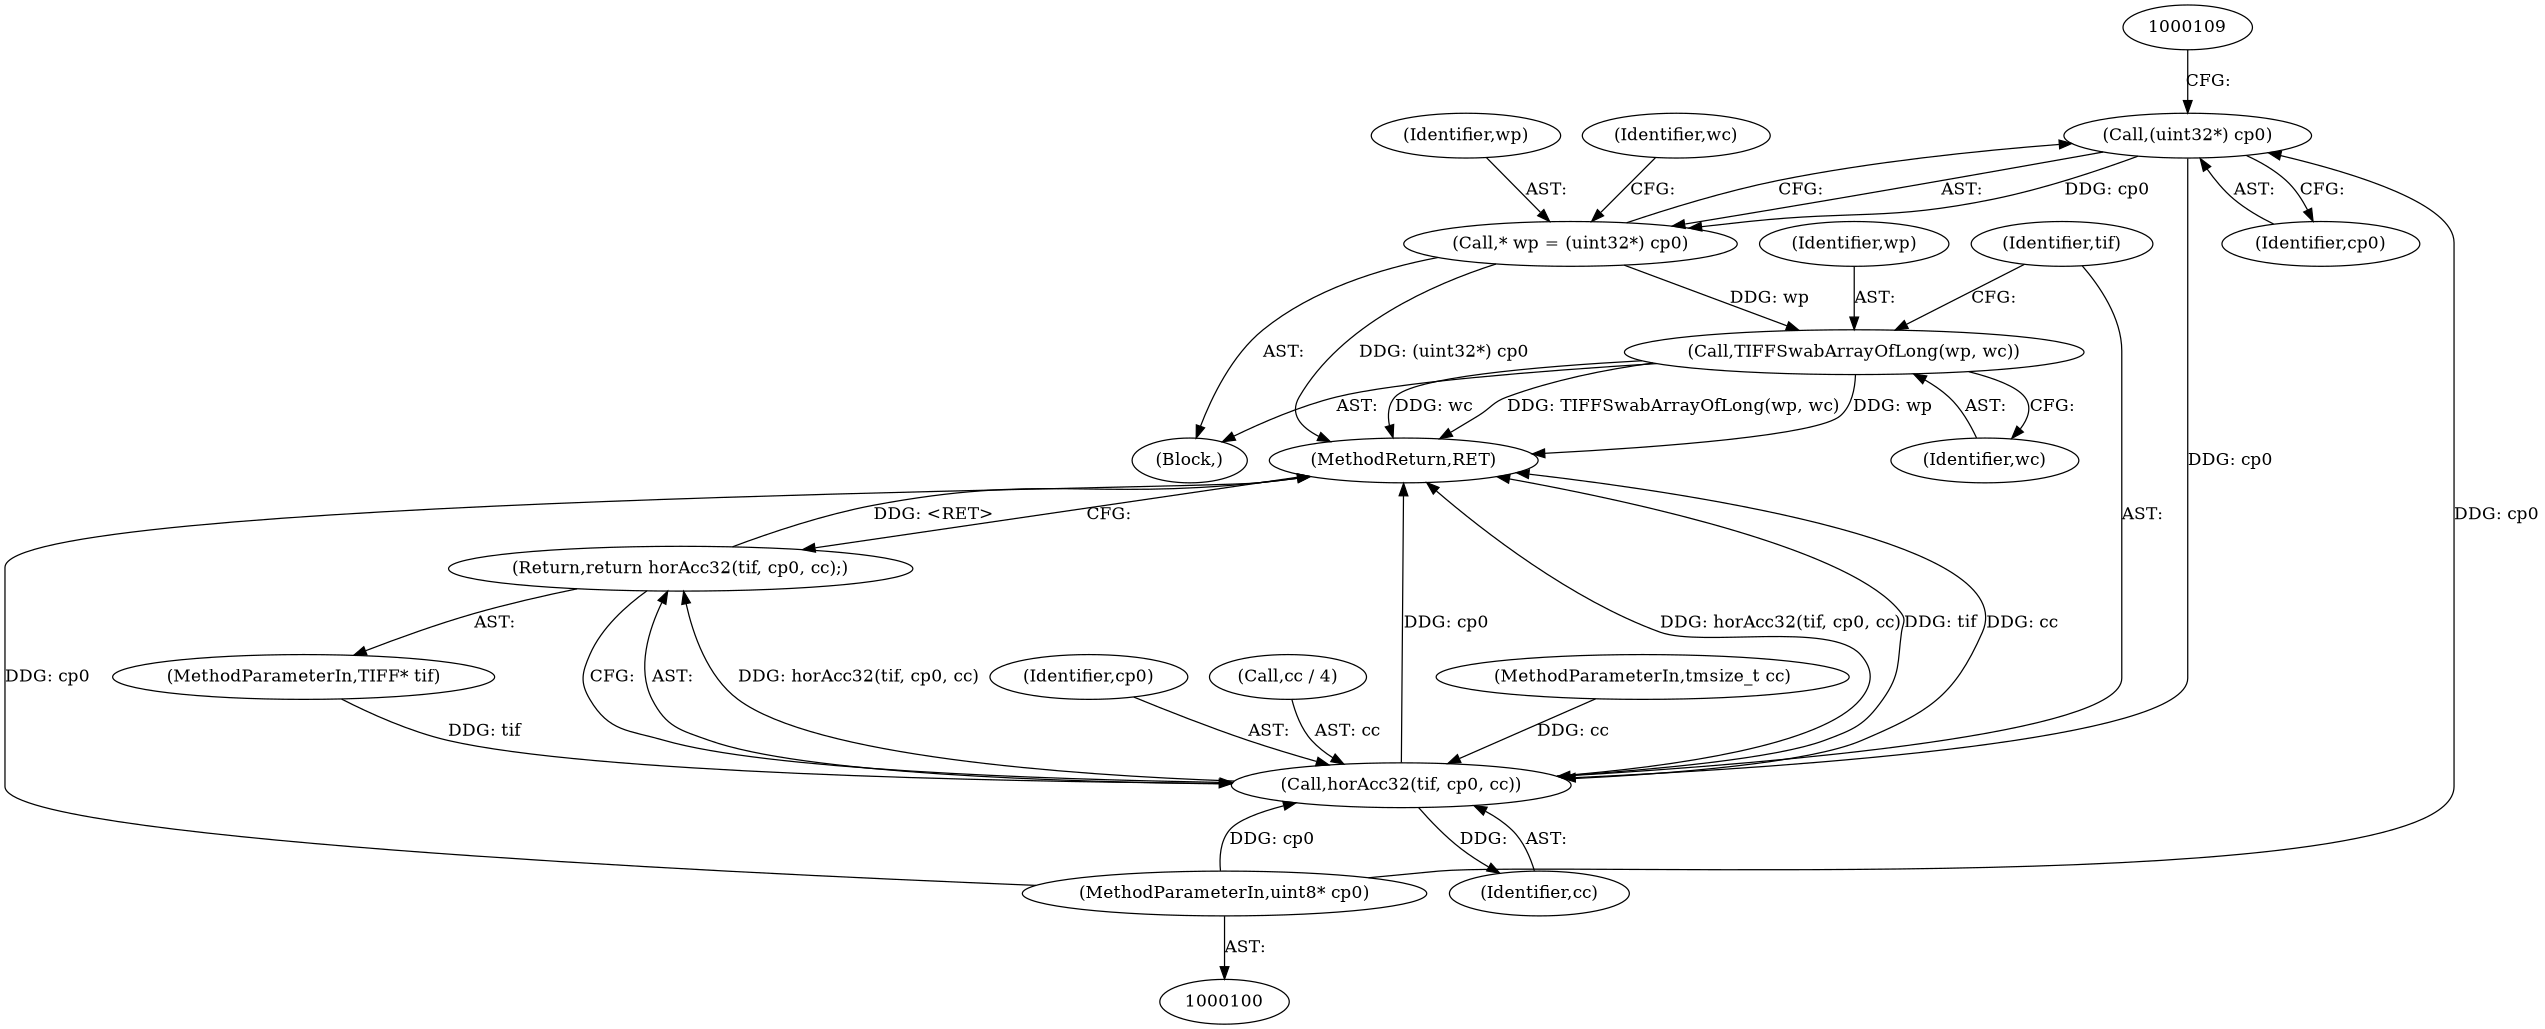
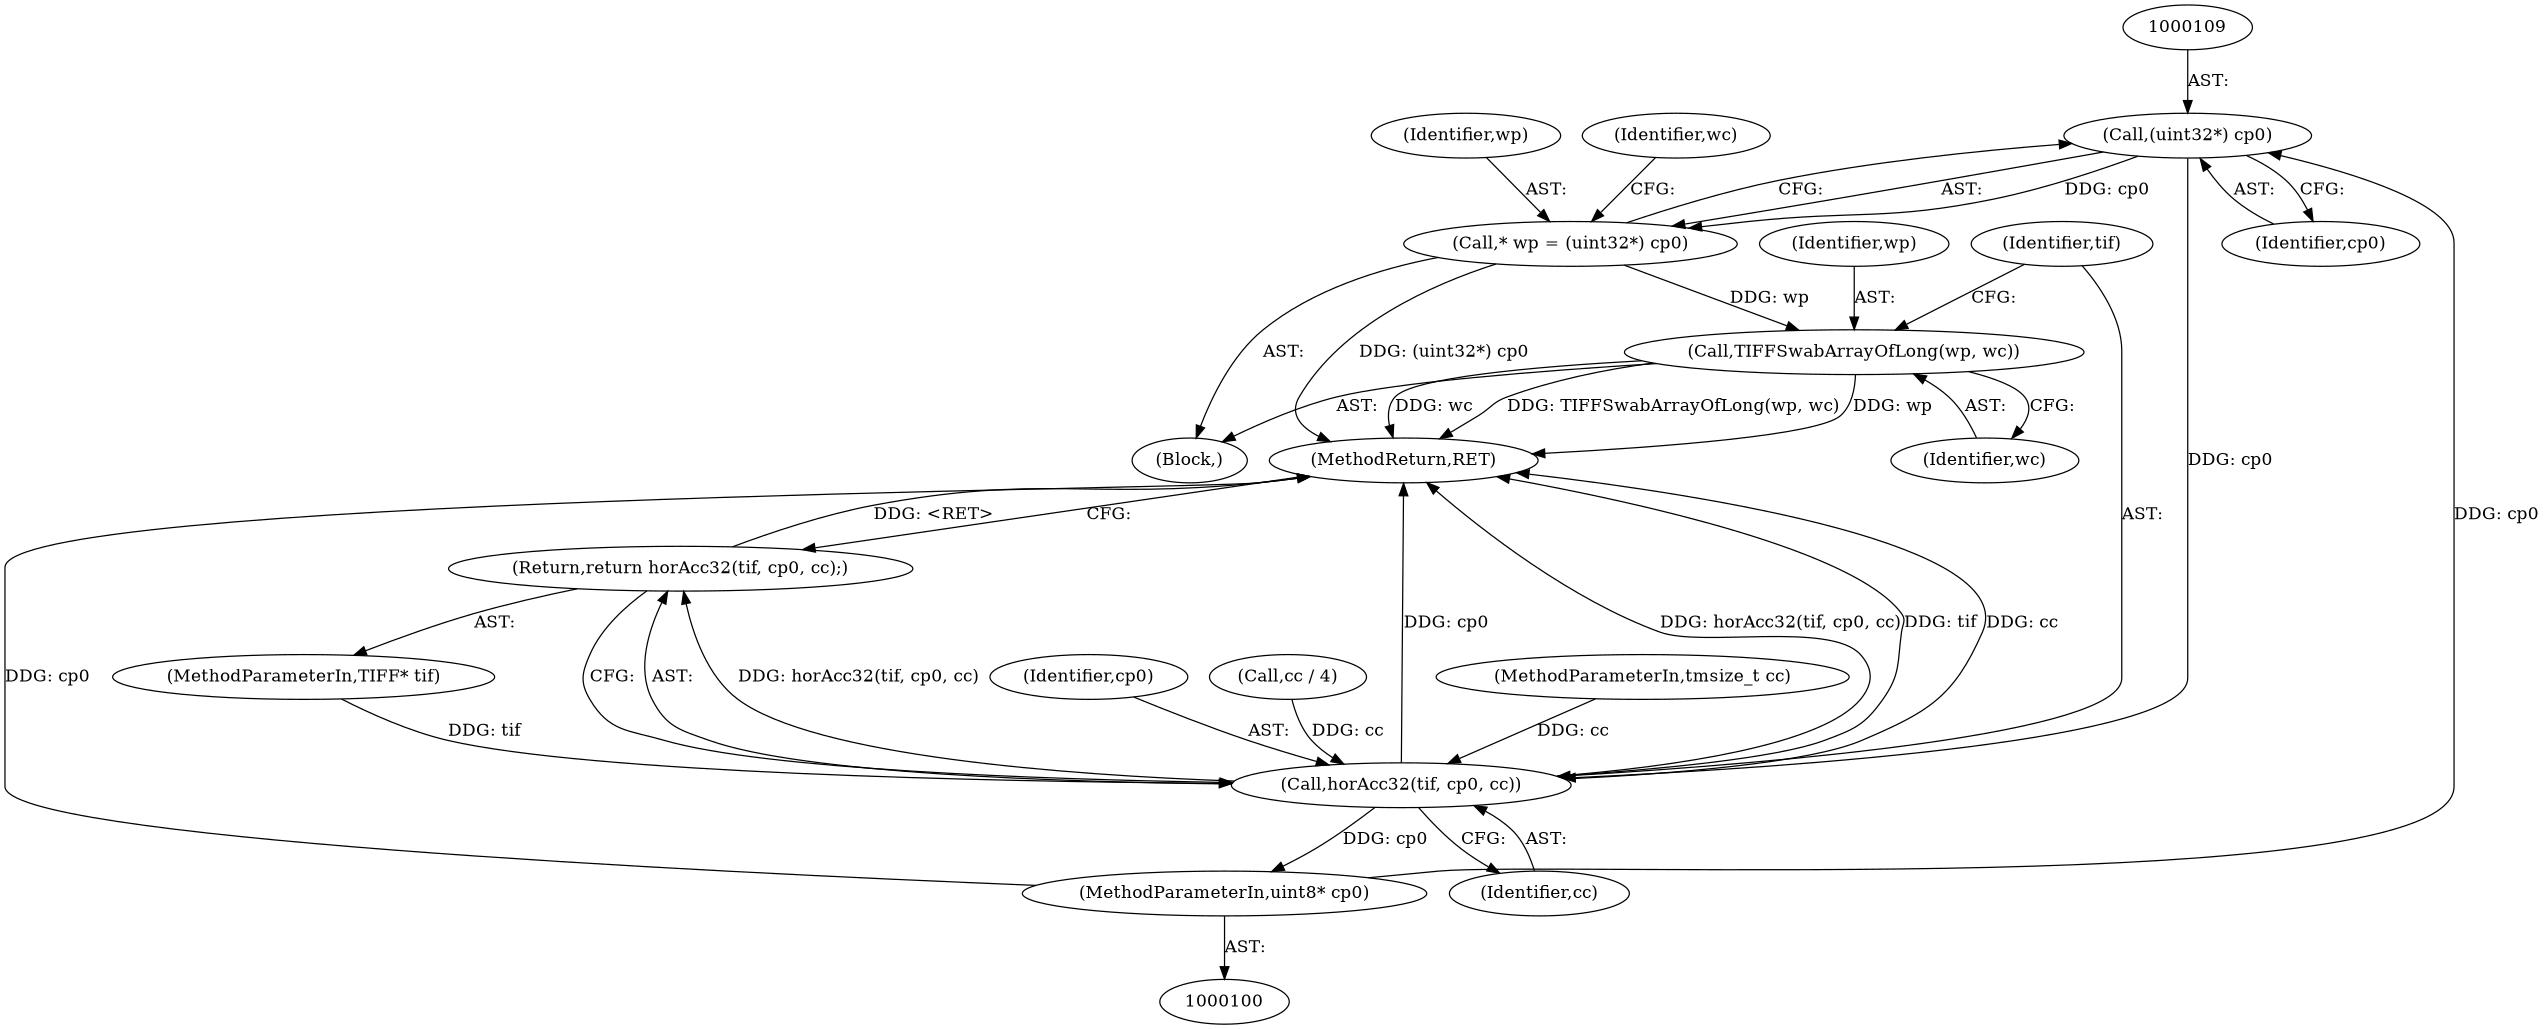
  digraph {
    n1 [label="(Call,(uint32*) cp0)"]
    n2 [label="(Call,* wp = (uint32*) cp0)"]
    n3 [label="(Call,horAcc32(tif, cp0, cc))"]
    n4 [label="(Identifier,cp0)"]
    n5 [label="(MethodReturn,RET)"]
    n6 [label="(Call,TIFFSwabArrayOfLong(wp, wc))"]
    n7 [label="(Block,)"]
    n8 [label="(Return,return horAcc32(tif, cp0, cc);)"]
    n9 [label="(Identifier,cc)"]
    n10 [label="(MethodParameterIn,uint8* cp0)"]
    1000100
    n12 [label="(Identifier,wc)"]
    n13 [label="(MethodParameterIn,TIFF* tif)"]
    n14 [label="(Identifier,cp0)"]
    n15 [label="(Identifier,wp)"]
    n16 [label="(Call,cc / 4)"]
    n17 [label="(Identifier,wc)"]
    n18 [label="(Identifier,wp)"]
    n19 [label="(Identifier,tif)"]
    n20 [label="(MethodParameterIn,tmsize_t cc)"]
    1000109
    n1 -> n2 [label="AST: "]
    n1 -> n2 [label="DDG: cp0"]
    n1 -> n3 [label="DDG: cp0"]
    n1 -> n4 [label="CFG: "]
    n2 -> n1 [label="CFG: "]
    n2 -> n5 [label="DDG: (uint32*) cp0"]
    n2 -> n6 [label="DDG: wp"]
    n2 -> n7 [label="AST: "]
    n3 -> n5 [label="DDG: cp0"]
    n3 -> n5 [label="DDG: horAcc32(tif, cp0, cc)"]
    n3 -> n5 [label="DDG: tif"]
    n3 -> n5 [label="DDG: cc"]
    n3 -> n8 [label="AST: "]
    n3 -> n8 [label="DDG: horAcc32(tif, cp0, cc)"]
-   n3 -> n9 [label="DDG: "]
+   n3 -> n9 [label="CFG: "]
    n4 -> n1 [label="AST: "]
    n5 -> n8 [label="CFG: "]
    n6 -> n5 [label="DDG: TIFFSwabArrayOfLong(wp, wc)"]
    n6 -> n5 [label="DDG: wp"]
    n6 -> n5 [label="DDG: wc"]
    n6 -> n7 [label="AST: "]
    n6 -> n12 [label="CFG: "]
    n8 -> n3 [label="CFG: "]
    n8 -> n5 [label="DDG: <RET>"]
    n8 -> n13 [label="AST: "]
    n9 -> n3 [label="AST: "]
    n10 -> n1 [label="DDG: cp0"]
-   n10 -> n3 [label="DDG: cp0"]
+   n3 -> n10 [label="DDG: cp0"]
    n10 -> n5 [label="DDG: cp0"]
    n10 -> 1000100 [label="AST: "]
    n12 -> n6 [label="AST: "]
    n13 -> n3 [label="DDG: tif"]
    n14 -> n3 [label="AST: "]
    n15 -> n2 [label="AST: "]
-   n16 -> n3 [label="AST: cc"]
+   n16 -> n3 [label="DDG: cc"]
    n17 -> n2 [label="CFG: "]
    n18 -> n6 [label="AST: "]
    n19 -> n3 [label="AST: "]
    n19 -> n6 [label="CFG: "]
    n20 -> n3 [label="DDG: cc"]
-   1000109 -> n1 [label="CFG: "]
+   1000109 -> n1 [label="AST: "]
  }
